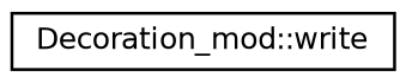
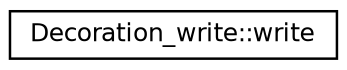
  digraph {
    rankdir=TB
-   n1 [color=black fillcolor=white fontname=Helvetica fontsize=10 height=0.2 label="Decoration_mod::write" shape=record style=filled width=0.4]
+   n1 [color=black fillcolor=white fontname=Helvetica fontsize=10 height=0.2 label="Decoration_write::write" shape=record style=filled width=0.4]
  }
